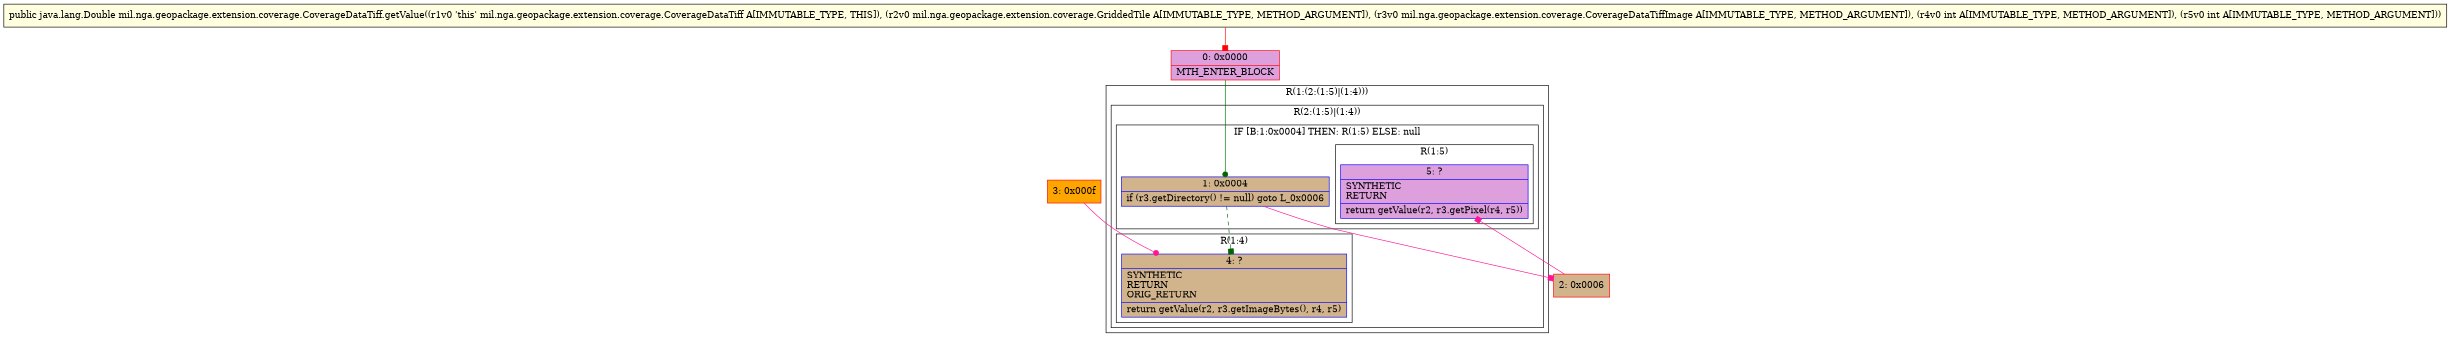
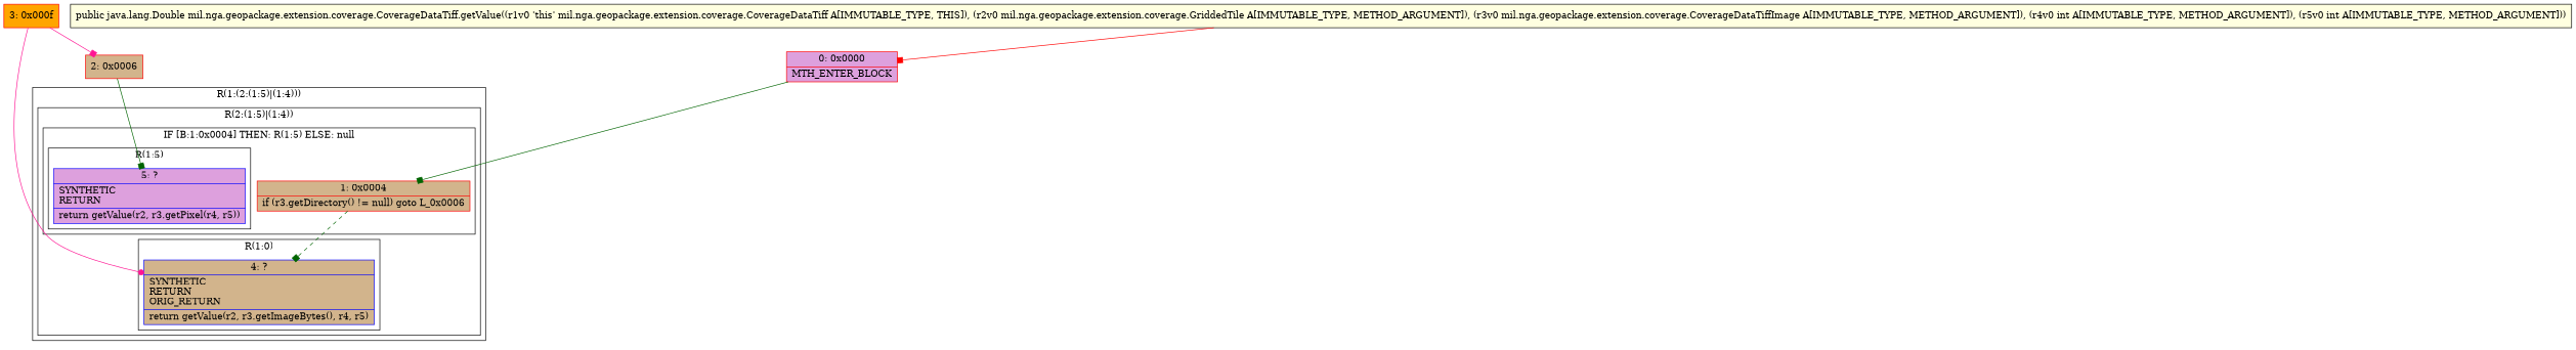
  digraph {
    node [color=blue fillcolor=tan shape=record style=filled]
    edge [arrowhead=box color=deeppink]
    n1 [fillcolor=plum label="{5\:\ ?|SYNTHETIC\lRETURN\l|return getValue(r2, r3.getPixel(r4, r5))\l}"]
-   n2 [label="{1\:\ 0x0004|if (r3.getDirectory() != null) goto L_0x0006\l}"]
+   n2 [color=red label="{1\:\ 0x0004|if (r3.getDirectory() != null) goto L_0x0006\l}"]
    n3 [label="{4\:\ ?|SYNTHETIC\lRETURN\lORIG_RETURN\l|return getValue(r2, r3.getImageBytes(), r4, r5)\l}"]
    n4 [color=red label="{2\:\ 0x0006}"]
    n5 [color=red fillcolor=orange label="{3\:\ 0x000f}"]
    n6 [color=red fillcolor=plum label="{0\:\ 0x0000|MTH_ENTER_BLOCK\l}"]
    n7 [fillcolor=lightyellow label="{public java.lang.Double mil.nga.geopackage.extension.coverage.CoverageDataTiff.getValue((r1v0 'this' mil.nga.geopackage.extension.coverage.CoverageDataTiff A[IMMUTABLE_TYPE, THIS]), (r2v0 mil.nga.geopackage.extension.coverage.GriddedTile A[IMMUTABLE_TYPE, METHOD_ARGUMENT]), (r3v0 mil.nga.geopackage.extension.coverage.CoverageDataTiffImage A[IMMUTABLE_TYPE, METHOD_ARGUMENT]), (r4v0 int A[IMMUTABLE_TYPE, METHOD_ARGUMENT]), (r5v0 int A[IMMUTABLE_TYPE, METHOD_ARGUMENT])) }" color=""]
    subgraph cluster_1 {
      label="R(1:(2:(1:5)|(1:4)))"
      subgraph cluster_2 {
        label="R(2:(1:5)|(1:4))"
        subgraph cluster_3 {
          label="IF [B:1:0x0004] THEN: R(1:5) ELSE: null"
          n2
          subgraph cluster_4 {
            label="R(1:5)"
            n1
          }
        }
        subgraph cluster_5 {
-         label="R(1:4)"
+         label="R(1:0)"
          n3
        }
      }
    }
    n2 -> n3 [color=darkgreen style=dashed]
-   n2 -> n4
-   n4 -> n1
+   n5 -> n4
+   n4 -> n1 [color=darkgreen]
    n5 -> n3 [arrowhead=dot]
-   n6 -> n2 [arrowhead=dot color=darkgreen]
+   n6 -> n2 [color=darkgreen]
    n7 -> n6 [color=red]
  }
